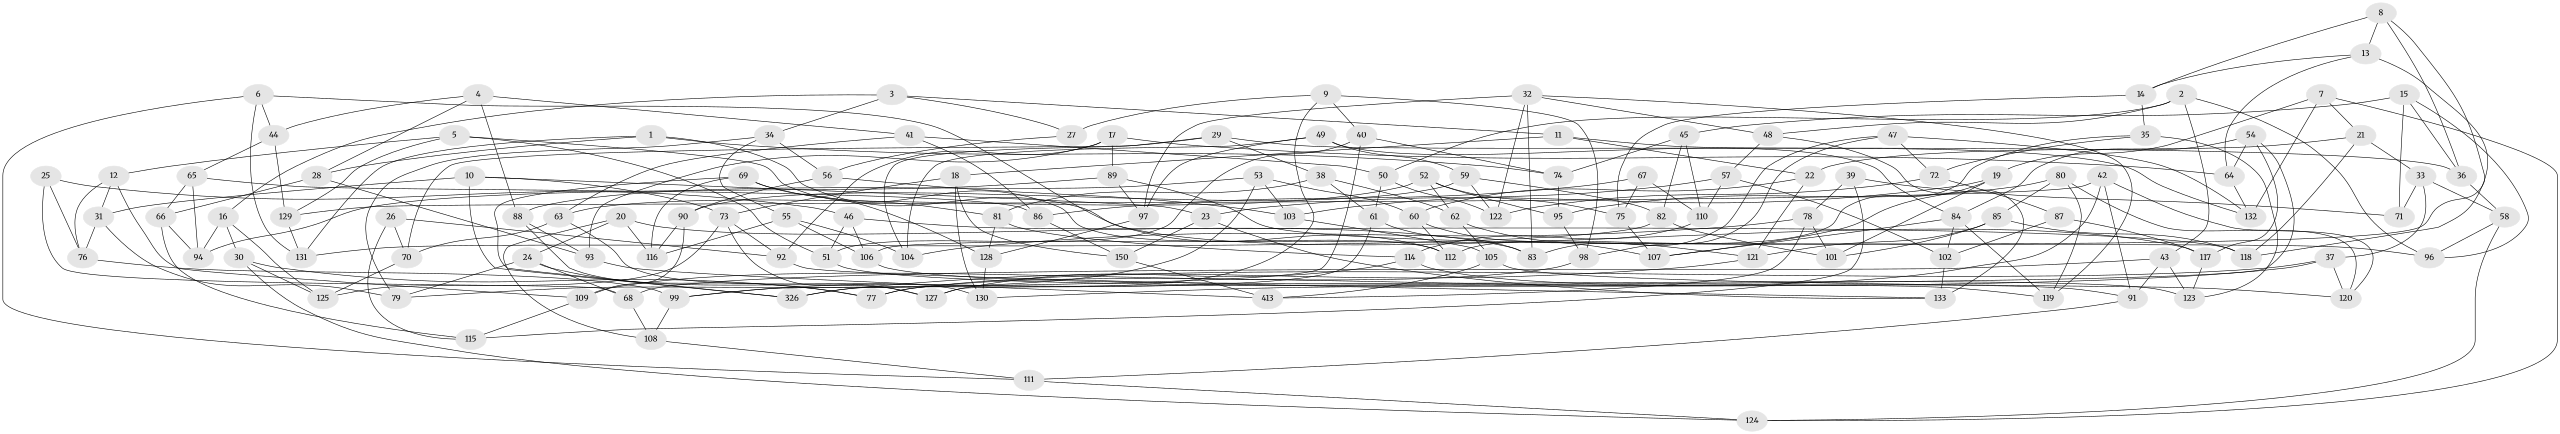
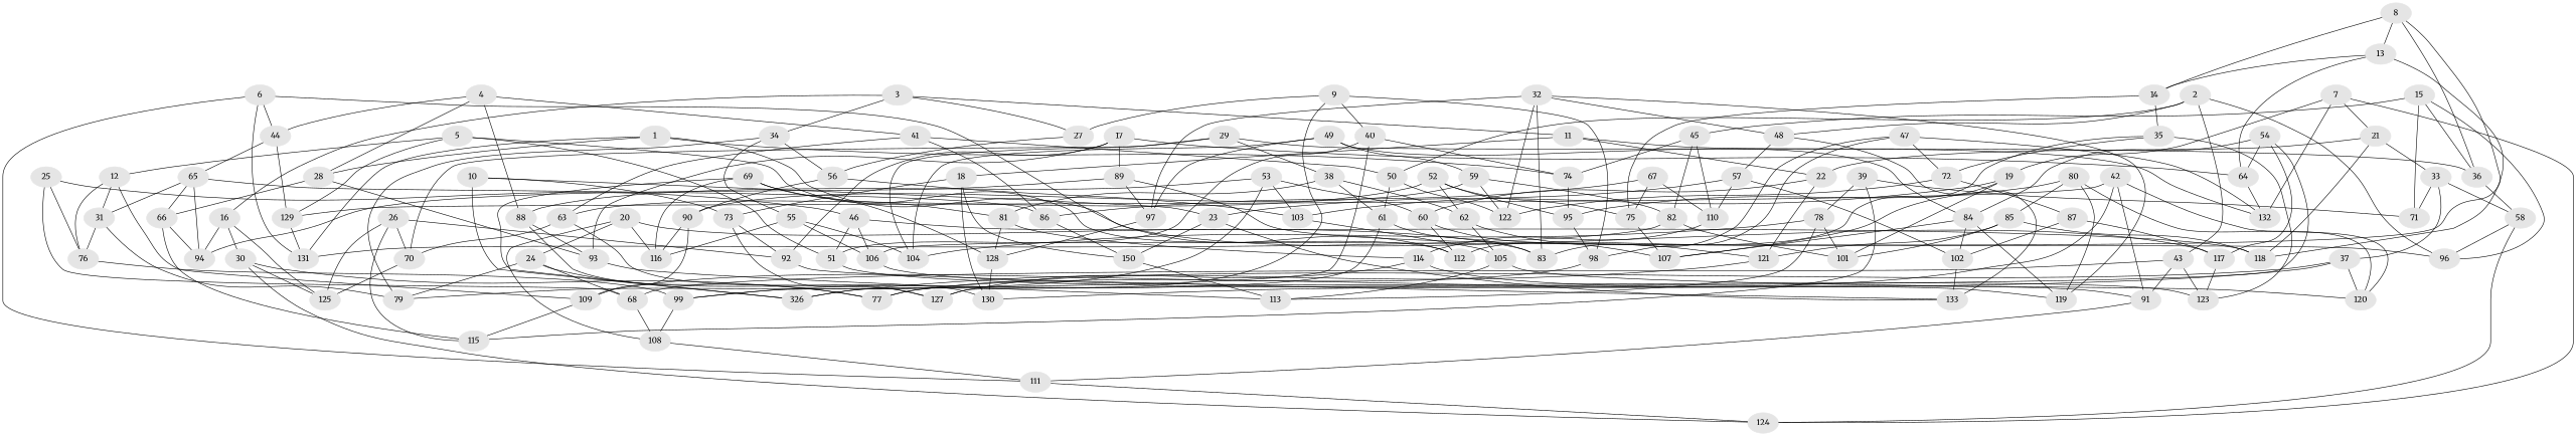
  graph {
    fontname=Merriweather
    node [color=gray90 fontname=Merriweather style=filled]
    edge [fontname=Merriweather]
    1
    28
    74
    117
    131
    93
    66
    95
    123
    2
    43
    48
    50
    96
    68
    91
    133
    57
    122
    61
    3
    11
    16
    27
    34
    132
    18
    22
    30
    94
    125
    56
    79
    55
    4
    41
    44
    88
    63
    86
    129
    65
    127
    5
    12
    51
    112
    31
    76
    109
    6
    111
    124
    7
    19
    21
    23
    101
    107
    118
    33
    8
    13
    14
    36
    106
    64
    35
    75
    58
    9
    40
    98
    99
    108
    10
    73
    n78 [label=326]
    n79 [label=150]
    92
    130
    60
    121
    115
    72
    15
    45
    71
    82
    110
    77
    17
    89
    97
-   113 [label=413]
+   113
    20
    24
    83
    116
    37
    25
    46
    26
    70
    103
    90
    29
    38
    104
    62
    81
    32
    119
    128
    120
    87
    105
    114
    39
    78
    67
    42
    47
    102
    49
    59
    84
    52
    53
    54
    69
    80
    85
    1 -- 28
    1 -- 74
    1 -- 117
    1 -- 131
    28 -- 93
    28 -- 66
    74 -- 95
    117 -- 123
    93 -- 113
    66 -- 94
    66 -- 115
    95 -- 98
    2 -- 43
    2 -- 48
    2 -- 50
    2 -- 96
    43 -- 123
    43 -- 68
    43 -- 91
    48 -- 133
    48 -- 57
    50 -- 122
    50 -- 61
    68 -- 108
    91 -- 111
    57 -- 110
    57 -- 103
    57 -- 102
    61 -- n78
    61 -- 83
    3 -- 11
    3 -- 16
    3 -- 27
    3 -- 34
    11 -- 132
    11 -- 18
    11 -- 22
    16 -- 30
    16 -- 94
    16 -- 125
    27 -- 56
    34 -- 56
    34 -- 79
    34 -- 55
    18 -- 73
    18 -- n79
    18 -- 130
    22 -- 60
    22 -- 121
    30 -- 125
    30 -- 124
    30 -- 77
    56 -- 103
    56 -- 90
    55 -- 106
    55 -- 116
    55 -- 104
    4 -- 28
    4 -- 41
    4 -- 44
    4 -- 88
    41 -- 50
    41 -- 63
    41 -- 86
    44 -- 129
    44 -- 65
    88 -- 93
    88 -- 127
    63 -- 130
    63 -- 70
    86 -- n79
    129 -- 131
    65 -- 66
    65 -- 94
    65 -- 86
    5 -- 129
    5 -- 12
    5 -- 51
    5 -- 112
    12 -- 31
    12 -- 76
    12 -- 109
    51 -- 91
    31 -- 79
    31 -- 76
    76 -- 99
    109 -- 115
    6 -- 131
    6 -- 44
    6 -- 112
    6 -- 111
    111 -- 124
    7 -- 132
    7 -- 124
    7 -- 19
    7 -- 21
    19 -- 23
    19 -- 101
    19 -- 107
    21 -- 22
    21 -- 118
    21 -- 33
    23 -- 133
    23 -- n79
    33 -- 58
    33 -- 71
    33 -- 37
    8 -- 13
    8 -- 14
    8 -- 36
    8 -- 106
    13 -- 118
    13 -- 14
    13 -- 64
    14 -- 35
    14 -- 75
    36 -- 58
    106 -- 123
    64 -- 132
    35 -- 123
    35 -- 112
    35 -- 72
    75 -- 107
    58 -- 96
    58 -- 124
    9 -- 27
    9 -- 40
    9 -- 98
    9 -- 99
    40 -- 74
    40 -- 51
    40 -- 99
    98 -- 109
    99 -- 108
    108 -- 111
-   10 -- 31
+   65 -- 31
    10 -- 23
    10 -- 73
    10 -- n78
    73 -- 127
    73 -- 92
    n79 -- 113
    92 -- 133
    60 -- 112
    60 -- 107
    121 -- n78
    72 -- 122
    72 -- 87
    15 -- 96
    15 -- 36
    15 -- 45
    15 -- 71
    45 -- 74
    45 -- 82
    45 -- 110
    82 -- 131
    82 -- 101
    110 -- 114
    17 -- 93
    17 -- 64
    17 -- 92
    17 -- 89
    89 -- 96
    89 -- 94
    89 -- 97
    97 -- 128
    20 -- 108
    20 -- 24
    20 -- 83
    20 -- 116
    24 -- 68
    24 -- 79
    24 -- 77
    37 -- 130
    37 -- 77
    37 -- 120
    25 -- 68
    25 -- 76
    25 -- 46
    46 -- 51
    46 -- 118
    46 -- 106
-   73 -- 125
+   26 -- 125
    26 -- 92
    26 -- 115
    26 -- 70
    70 -- 125
    103 -- 105
    90 -- 109
    90 -- 116
    29 -- 36
    29 -- 70
    29 -- 38
    29 -- 104
    38 -- 61
    38 -- 62
    38 -- 81
    62 -- 121
    62 -- 105
    81 -- 128
    81 -- 114
    32 -- 48
    32 -- 122
    32 -- 97
    32 -- 83
    32 -- 119
    128 -- 130
    87 -- 117
    87 -- 102
    105 -- 113
    105 -- 120
    114 -- 127
    114 -- 119
    39 -- 115
    39 -- 71
    39 -- 78
    78 -- 101
    78 -- 113
    78 -- 104
    67 -- 86
    67 -- 75
    67 -- 110
    42 -- 91
    42 -- 129
    42 -- 77
    42 -- 120
    47 -- 132
    47 -- 98
    47 -- 72
    47 -- 83
    102 -- 133
    49 -- 97
    49 -- 104
    49 -- 59
    49 -- 84
    59 -- 122
    59 -- 82
    59 -- 90
    84 -- 107
    84 -- 119
    84 -- 102
    52 -- 95
    52 -- 63
    52 -- 75
    52 -- 62
    53 -- 79
    53 -- 88
    53 -- 60
    53 -- 103
    54 -- 117
    54 -- 127
    54 -- 64
    54 -- 84
    69 -- n78
    69 -- 116
    69 -- 81
    69 -- 128
    80 -- 95
    80 -- 119
    80 -- 120
    80 -- 85
    85 -- 101
    85 -- 118
    85 -- 121
  }
